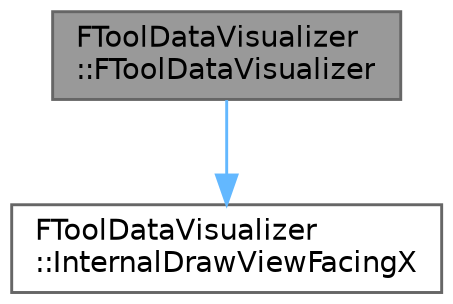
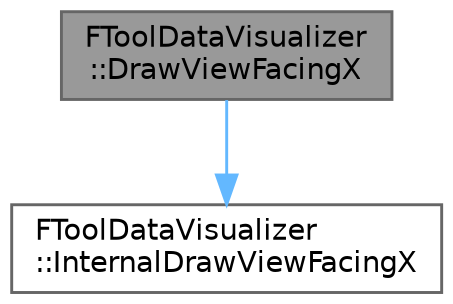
  digraph {
    rankdir=TB
    node [fontname=Helvetica fontsize=10 shape=box style=filled]
-   n1 [color=gray40 fillcolor=grey60 fontcolor=black height=0.2 label="FToolDataVisualizer\l::FToolDataVisualizer" width=0.4]
+   n1 [color=gray40 fillcolor=grey60 fontcolor=black height=0.2 label="FToolDataVisualizer\l::DrawViewFacingX" width=0.4]
    n2 [color=grey40 fillcolor=white height=0.2 label="FToolDataVisualizer\l::InternalDrawViewFacingX" width=0.4]
    n1 -> n2 [color=steelblue1 fontname=Helvetica fontsize=10 labelfontname=Helvetica labelfontsize=10 style=solid]
  }
